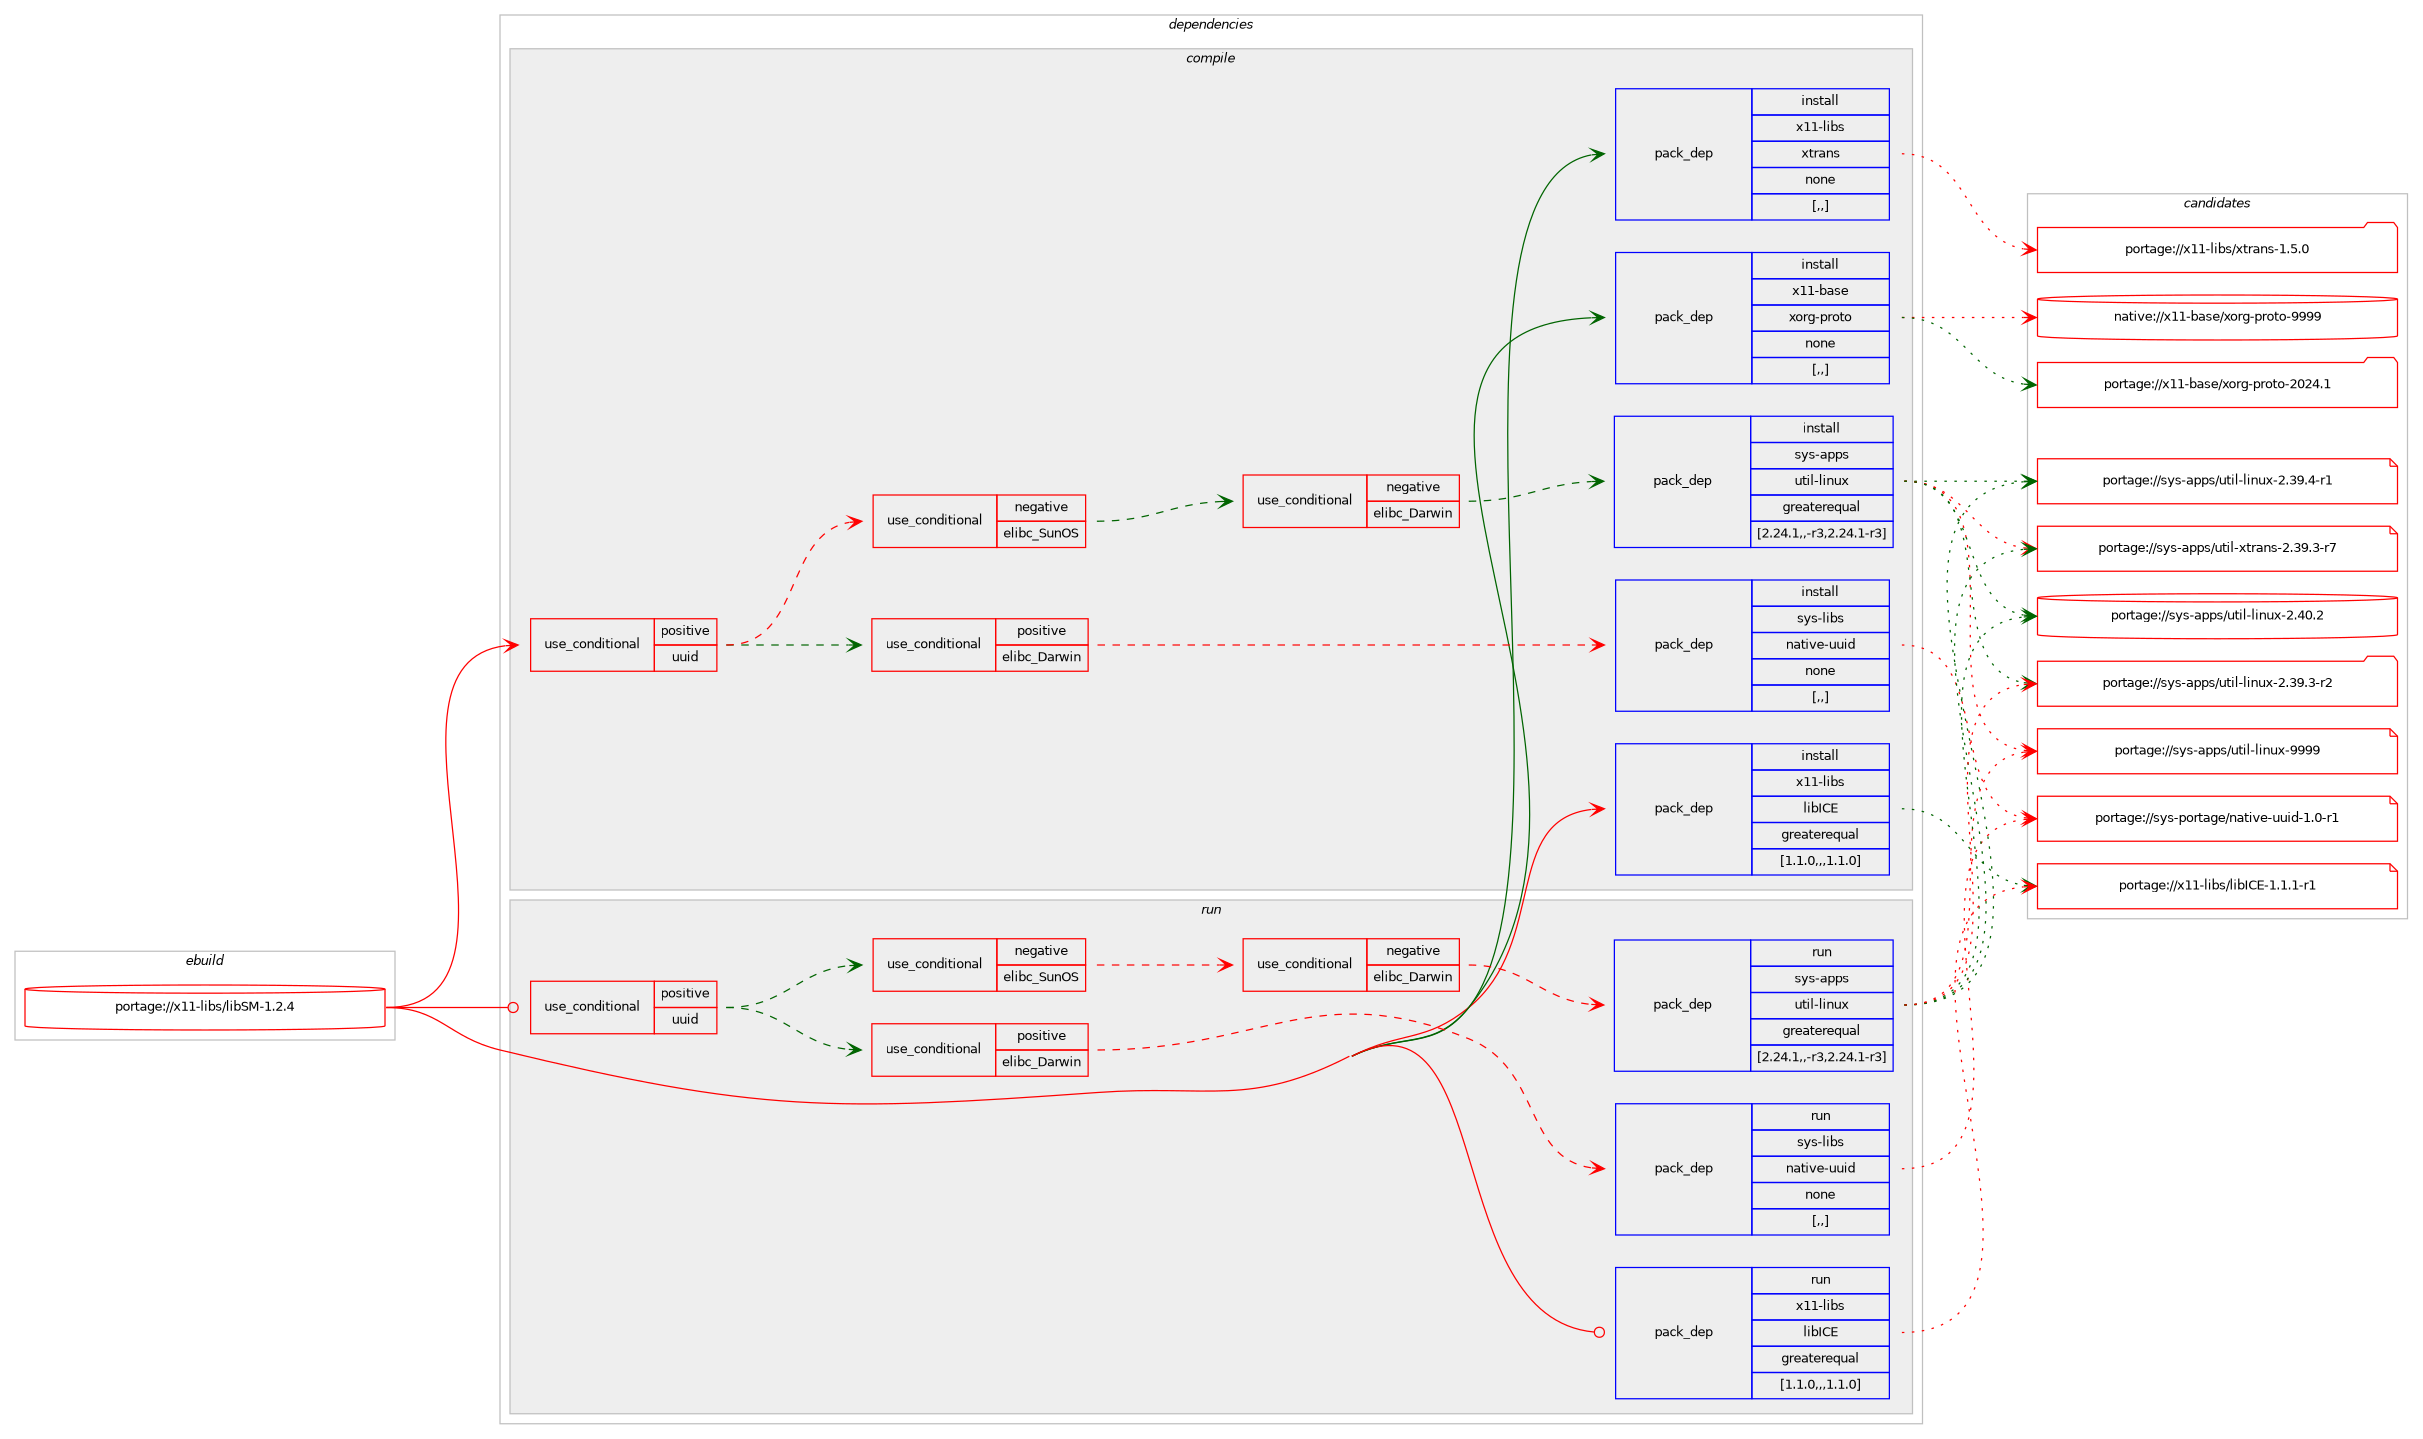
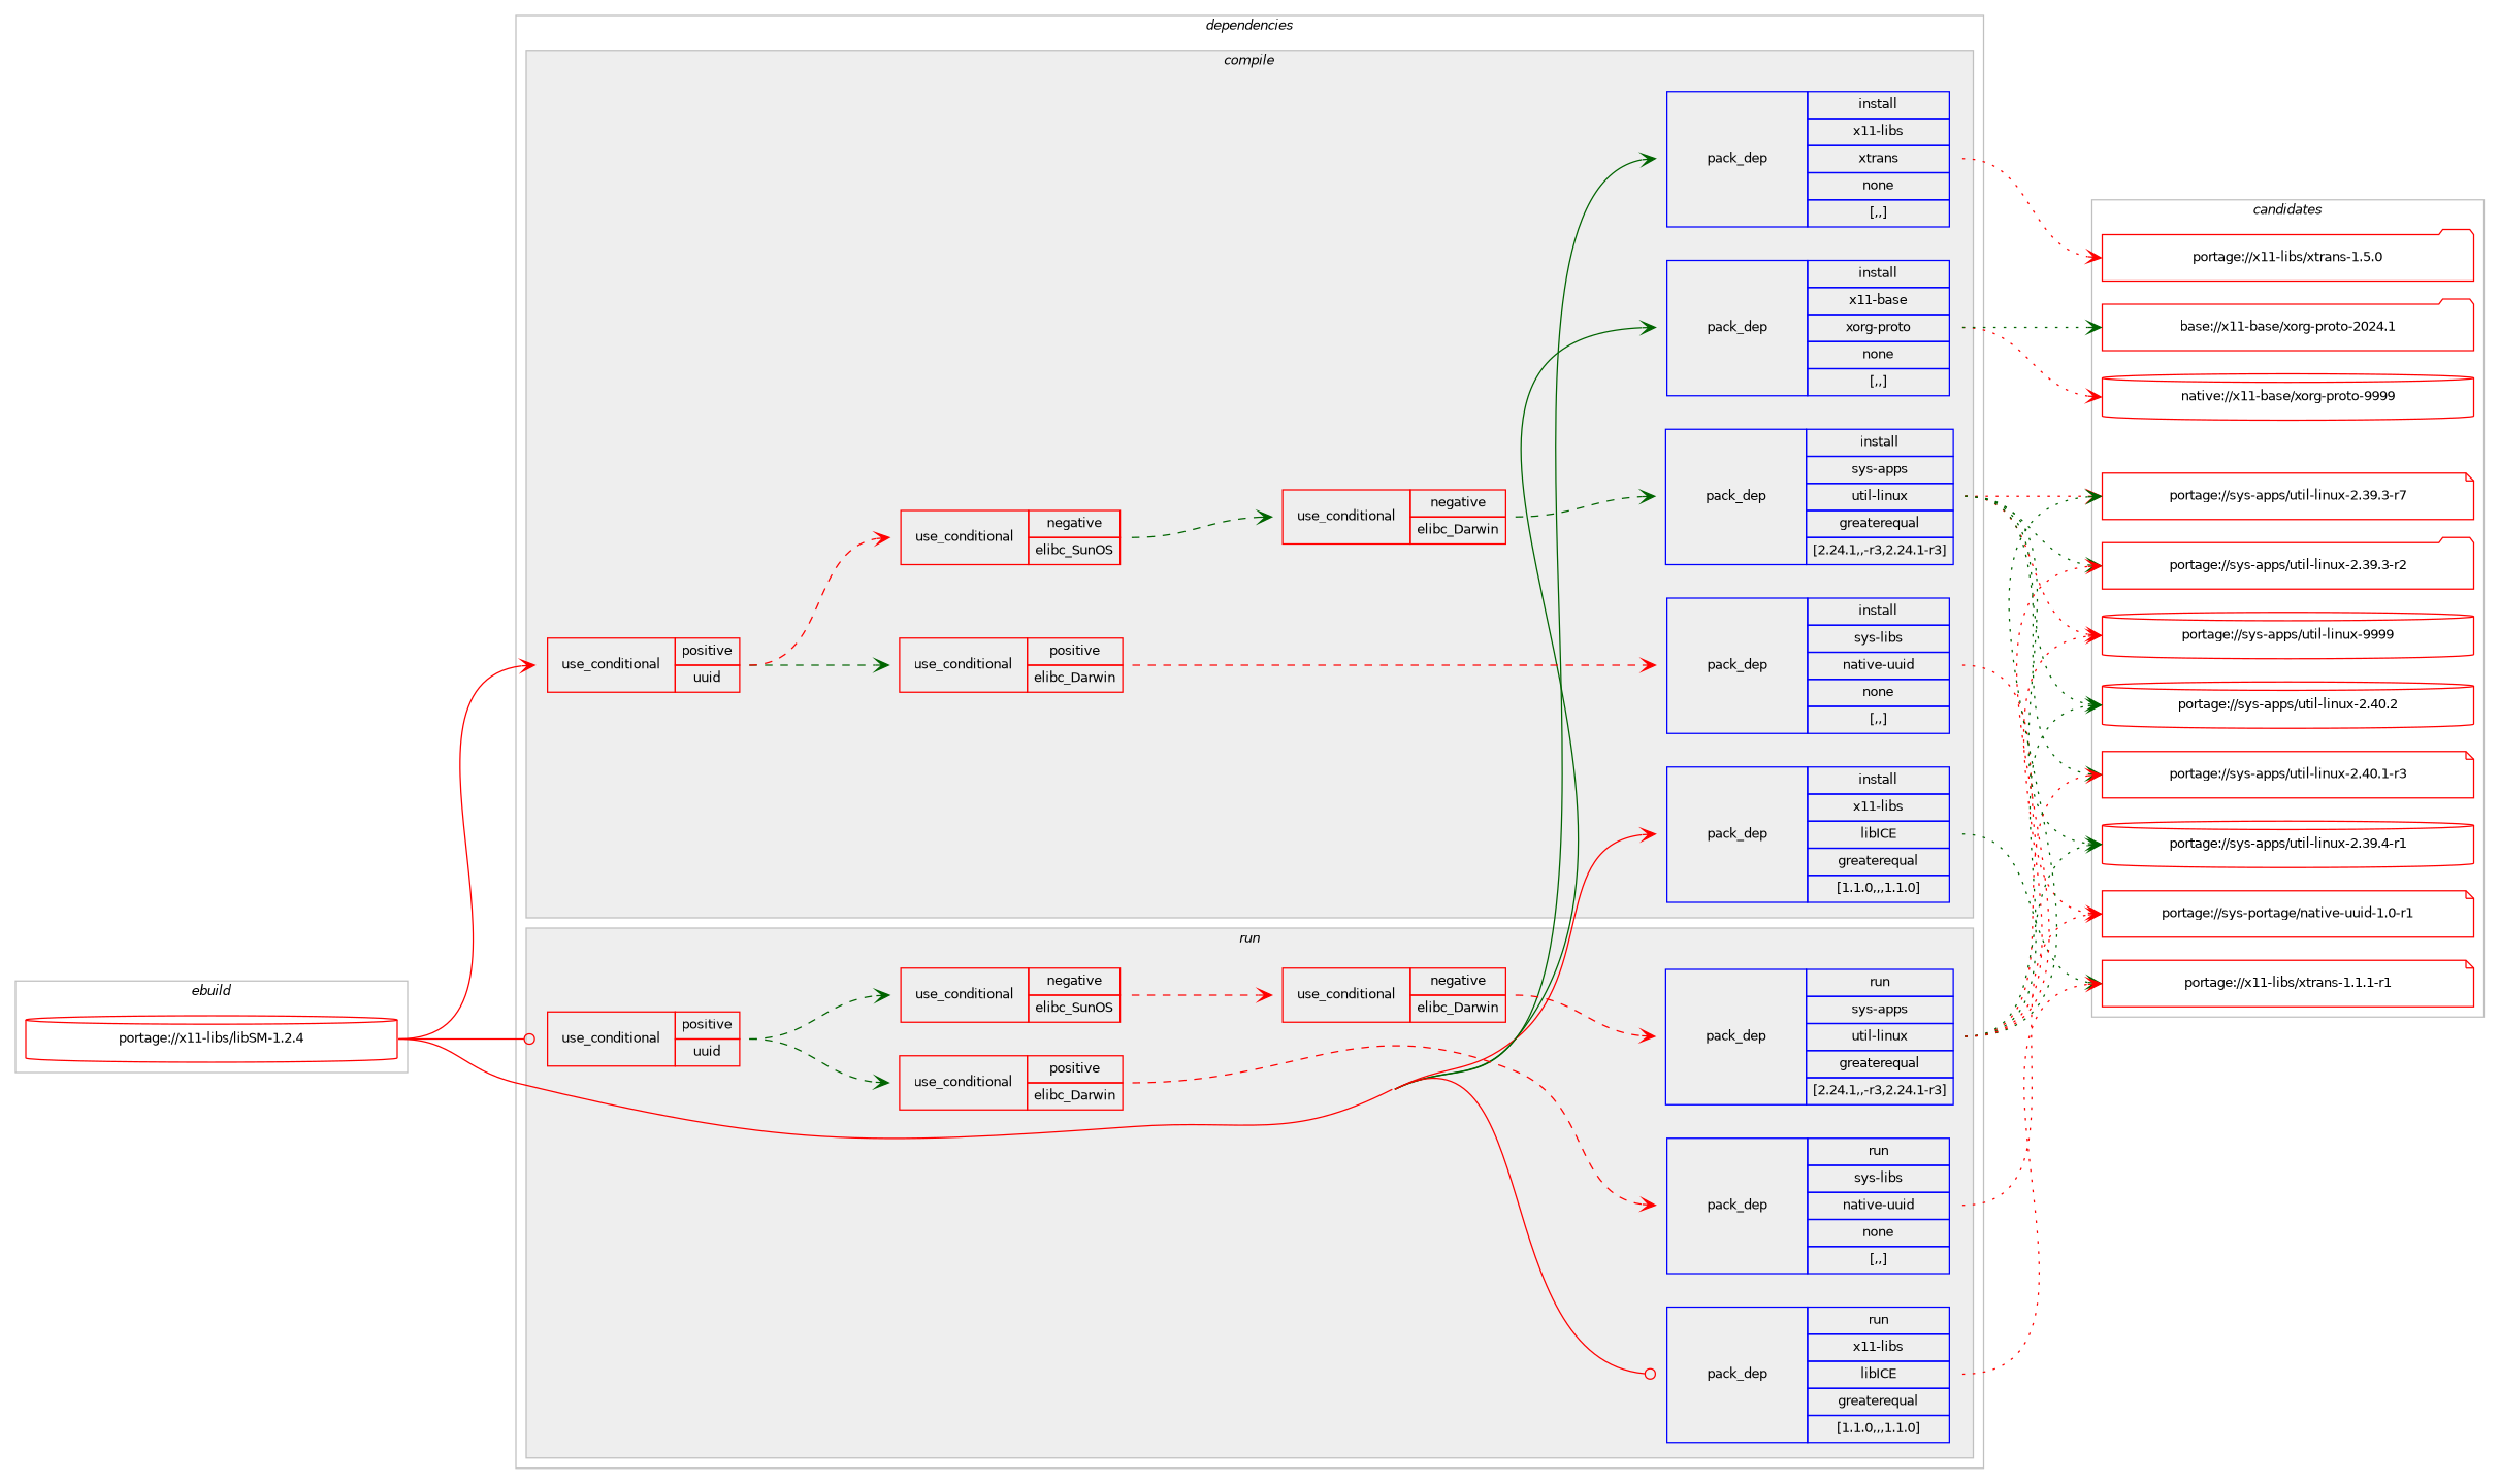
  digraph {
    compound=true
    concentrate=true
    fontname=Helvetica
    fontsize=10
    newrank=true
    rankdir=LR
    ranksep=1.5
    node [color=red fontname=Helvetica fontsize=10 shape=none]
    edge [arrowhead=vee color=red headport=w style=dotted tailport=e weight=100]
    n1 [label="portage://x11-libs/libSM-1.2.4" shape=cylinder width=4]
    n2 [color=blue label=<<TABLE BORDER="0" CELLBORDER="1" CELLSPACING="0" CELLPADDING="4" WIDTH="220"><TR><TD ROWSPAN="6" CELLPADDING="30">pack_dep</TD></TR><TR><TD WIDTH="110">install</TD></TR><TR><TD>sys-libs</TD></TR><TR><TD>native-uuid</TD></TR><TR><TD>none</TD></TR><TR><TD>[,,]</TD></TR></TABLE>>]
    n3 [label=<<TABLE BORDER="0" CELLBORDER="1" CELLSPACING="0" CELLPADDING="4"><TR><TD ROWSPAN="3" CELLPADDING="10">use_conditional</TD></TR><TR><TD>positive</TD></TR><TR><TD>elibc_Darwin</TD></TR></TABLE>>]
    n4 [color=blue label=<<TABLE BORDER="0" CELLBORDER="1" CELLSPACING="0" CELLPADDING="4" WIDTH="220"><TR><TD ROWSPAN="6" CELLPADDING="30">pack_dep</TD></TR><TR><TD WIDTH="110">install</TD></TR><TR><TD>sys-apps</TD></TR><TR><TD>util-linux</TD></TR><TR><TD>greaterequal</TD></TR><TR><TD>[2.24.1,,-r3,2.24.1-r3]</TD></TR></TABLE>>]
    n5 [label=<<TABLE BORDER="0" CELLBORDER="1" CELLSPACING="0" CELLPADDING="4"><TR><TD ROWSPAN="3" CELLPADDING="10">use_conditional</TD></TR><TR><TD>negative</TD></TR><TR><TD>elibc_Darwin</TD></TR></TABLE>>]
    n6 [label=<<TABLE BORDER="0" CELLBORDER="1" CELLSPACING="0" CELLPADDING="4"><TR><TD ROWSPAN="3" CELLPADDING="10">use_conditional</TD></TR><TR><TD>negative</TD></TR><TR><TD>elibc_SunOS</TD></TR></TABLE>>]
    n7 [label=<<TABLE BORDER="0" CELLBORDER="1" CELLSPACING="0" CELLPADDING="4"><TR><TD ROWSPAN="3" CELLPADDING="10">use_conditional</TD></TR><TR><TD>positive</TD></TR><TR><TD>uuid</TD></TR></TABLE>>]
    n8 [color=blue label=<<TABLE BORDER="0" CELLBORDER="1" CELLSPACING="0" CELLPADDING="4" WIDTH="220"><TR><TD ROWSPAN="6" CELLPADDING="30">pack_dep</TD></TR><TR><TD WIDTH="110">install</TD></TR><TR><TD>x11-base</TD></TR><TR><TD>xorg-proto</TD></TR><TR><TD>none</TD></TR><TR><TD>[,,]</TD></TR></TABLE>>]
    n9 [color=blue label=<<TABLE BORDER="0" CELLBORDER="1" CELLSPACING="0" CELLPADDING="4" WIDTH="220"><TR><TD ROWSPAN="6" CELLPADDING="30">pack_dep</TD></TR><TR><TD WIDTH="110">install</TD></TR><TR><TD>x11-libs</TD></TR><TR><TD>libICE</TD></TR><TR><TD>greaterequal</TD></TR><TR><TD>[1.1.0,,,1.1.0]</TD></TR></TABLE>>]
    n10 [color=blue label=<<TABLE BORDER="0" CELLBORDER="1" CELLSPACING="0" CELLPADDING="4" WIDTH="220"><TR><TD ROWSPAN="6" CELLPADDING="30">pack_dep</TD></TR><TR><TD WIDTH="110">install</TD></TR><TR><TD>x11-libs</TD></TR><TR><TD>xtrans</TD></TR><TR><TD>none</TD></TR><TR><TD>[,,]</TD></TR></TABLE>>]
    n11 [color=blue label=<<TABLE BORDER="0" CELLBORDER="1" CELLSPACING="0" CELLPADDING="4" WIDTH="220"><TR><TD ROWSPAN="6" CELLPADDING="30">pack_dep</TD></TR><TR><TD WIDTH="110">run</TD></TR><TR><TD>sys-libs</TD></TR><TR><TD>native-uuid</TD></TR><TR><TD>none</TD></TR><TR><TD>[,,]</TD></TR></TABLE>>]
    n12 [label=<<TABLE BORDER="0" CELLBORDER="1" CELLSPACING="0" CELLPADDING="4"><TR><TD ROWSPAN="3" CELLPADDING="10">use_conditional</TD></TR><TR><TD>positive</TD></TR><TR><TD>elibc_Darwin</TD></TR></TABLE>>]
    n13 [color=blue label=<<TABLE BORDER="0" CELLBORDER="1" CELLSPACING="0" CELLPADDING="4" WIDTH="220"><TR><TD ROWSPAN="6" CELLPADDING="30">pack_dep</TD></TR><TR><TD WIDTH="110">run</TD></TR><TR><TD>sys-apps</TD></TR><TR><TD>util-linux</TD></TR><TR><TD>greaterequal</TD></TR><TR><TD>[2.24.1,,-r3,2.24.1-r3]</TD></TR></TABLE>>]
    n14 [label=<<TABLE BORDER="0" CELLBORDER="1" CELLSPACING="0" CELLPADDING="4"><TR><TD ROWSPAN="3" CELLPADDING="10">use_conditional</TD></TR><TR><TD>negative</TD></TR><TR><TD>elibc_Darwin</TD></TR></TABLE>>]
    n15 [label=<<TABLE BORDER="0" CELLBORDER="1" CELLSPACING="0" CELLPADDING="4"><TR><TD ROWSPAN="3" CELLPADDING="10">use_conditional</TD></TR><TR><TD>negative</TD></TR><TR><TD>elibc_SunOS</TD></TR></TABLE>>]
    n16 [label=<<TABLE BORDER="0" CELLBORDER="1" CELLSPACING="0" CELLPADDING="4"><TR><TD ROWSPAN="3" CELLPADDING="10">use_conditional</TD></TR><TR><TD>positive</TD></TR><TR><TD>uuid</TD></TR></TABLE>>]
    n17 [color=blue label=<<TABLE BORDER="0" CELLBORDER="1" CELLSPACING="0" CELLPADDING="4" WIDTH="220"><TR><TD ROWSPAN="6" CELLPADDING="30">pack_dep</TD></TR><TR><TD WIDTH="110">run</TD></TR><TR><TD>x11-libs</TD></TR><TR><TD>libICE</TD></TR><TR><TD>greaterequal</TD></TR><TR><TD>[1.1.0,,,1.1.0]</TD></TR></TABLE>>]
    n18 [label="portage://sys-portage/native-uuid-1.0-r1" shape=note width=4]
-   n19 [label="portage://sys-apps/util-linux-9999" shape=note width=4]
+   n19 [label="portage://sys-apps/util-linux-9999" shape=cylinder width=4]
    n20 [label="portage://sys-apps/util-linux-2.40.2" shape=cylinder width=4]
-   n22 [label="portage://sys-apps/util-linux-2.39.4-r1" shape=note width=4]
-   n23 [label="portage://sys-apps/util-xtrans-2.39.3-r7" shape=note width=4]
+   n21 [label="portage://sys-apps/util-linux-2.40.1-r3" shape=note width=4]
+   n22 [label="portage://sys-apps/util-linux-2.39.4-r1" shape=cylinder width=4]
+   n23 [label="portage://sys-apps/util-linux-2.39.3-r7" shape=note width=4]
    n24 [label="portage://sys-apps/util-linux-2.39.3-r2" shape=folder width=4]
    n25 [label="native://x11-base/xorg-proto-9999" shape=cylinder width=4]
-   n26 [label="portage://x11-base/xorg-proto-2024.1" shape=folder width=4]
-   n27 [label="portage://x11-libs/libICE-1.1.1-r1" shape=note width=4]
+   n26 [label="base://x11-base/xorg-proto-2024.1" shape=folder width=4]
+   n27 [label="portage://x11-libs/xtrans-1.1.1-r1" shape=note width=4]
    n28 [label="portage://x11-libs/xtrans-1.5.0" shape=folder width=4]
    subgraph cluster_1 {
      color=gray
      label=<<i>ebuild</i>>
      n1
    }
    subgraph cluster_2 {
      color=gray
      label=<<i>dependencies</i>>
      subgraph cluster_3 {
        color=gray
        fillcolor="#eeeeee"
        label=<<i>compile</i>>
        style=filled
        subgraph sub_4 {
          color=gray
          fillcolor="#eeeeee"
          label=<<i>compile</i>>
          style=filled
          n7
          subgraph sub_5 {
            color=gray
            fillcolor="#eeeeee"
            label=<<i>compile</i>>
            style=filled
            n3
            subgraph sub_6 {
              color=gray
              fillcolor="#eeeeee"
              label=<<i>compile</i>>
              style=filled
              n2
            }
          }
          subgraph sub_7 {
            color=gray
            fillcolor="#eeeeee"
            label=<<i>compile</i>>
            style=filled
            n6
            subgraph sub_8 {
              color=gray
              fillcolor="#eeeeee"
              label=<<i>compile</i>>
              style=filled
              n5
              subgraph sub_9 {
                color=gray
                fillcolor="#eeeeee"
                label=<<i>compile</i>>
                style=filled
                n4
              }
            }
          }
        }
        subgraph sub_10 {
          color=gray
          fillcolor="#eeeeee"
          label=<<i>compile</i>>
          style=filled
          n8
        }
        subgraph sub_11 {
          color=gray
          fillcolor="#eeeeee"
          label=<<i>compile</i>>
          style=filled
          n9
        }
        subgraph sub_12 {
          color=gray
          fillcolor="#eeeeee"
          label=<<i>compile</i>>
          style=filled
          n10
        }
      }
      subgraph cluster_13 {
        color=gray
        fillcolor="#eeeeee"
        label=<<i>compile and run</i>>
        style=filled
      }
      subgraph cluster_14 {
        color=gray
        fillcolor="#eeeeee"
        label=<<i>run</i>>
        style=filled
        subgraph sub_15 {
          color=gray
          fillcolor="#eeeeee"
          label=<<i>run</i>>
          style=filled
          n16
          subgraph sub_16 {
            color=gray
            fillcolor="#eeeeee"
            label=<<i>run</i>>
            style=filled
            n12
            subgraph sub_17 {
              color=gray
              fillcolor="#eeeeee"
              label=<<i>run</i>>
              style=filled
              n11
            }
          }
          subgraph sub_18 {
            color=gray
            fillcolor="#eeeeee"
            label=<<i>run</i>>
            style=filled
            n15
            subgraph sub_19 {
              color=gray
              fillcolor="#eeeeee"
              label=<<i>run</i>>
              style=filled
              n14
              subgraph sub_20 {
                color=gray
                fillcolor="#eeeeee"
                label=<<i>run</i>>
                style=filled
                n13
              }
            }
          }
        }
        subgraph sub_21 {
          color=gray
          fillcolor="#eeeeee"
          label=<<i>run</i>>
          style=filled
          n17
        }
      }
    }
    subgraph cluster_22 {
      color=gray
      label=<<i>candidates</i>>
      rank=same
      subgraph sub_23 {
        color=black
        label=<<i>candidates</i>>
        nodesep=1
        rank=same
        n18
      }
      subgraph sub_24 {
        color=black
        label=<<i>candidates</i>>
        nodesep=1
        rank=same
        n19
        n20
+       n21
        n22
        n23
        n24
      }
      subgraph sub_25 {
        color=black
        label=<<i>candidates</i>>
        nodesep=1
        rank=same
        n25
        n26
      }
      subgraph sub_26 {
        color=black
        label=<<i>candidates</i>>
        nodesep=1
        rank=same
        n27
      }
      subgraph sub_27 {
        color=black
        label=<<i>candidates</i>>
        nodesep=1
        rank=same
        n28
      }
      subgraph sub_28 {
        color=black
        label=<<i>candidates</i>>
        nodesep=1
        rank=same
        n18
      }
      subgraph sub_29 {
        color=black
        label=<<i>candidates</i>>
        nodesep=1
        rank=same
        n19
        n20
+       n21
        n22
        n23
        n24
      }
      subgraph sub_30 {
        color=black
        label=<<i>candidates</i>>
        nodesep=1
        rank=same
        n27
      }
    }
    n1 -> n7 [style=solid weight=20]
    n1 -> n8 [color=darkgreen style=solid weight=20]
    n1 -> n9 [style=solid weight=20]
    n1 -> n10 [color=darkgreen style=solid weight=20]
    n1 -> n16 [arrowhead=odot style=solid weight=20]
    n1 -> n17 [arrowhead=odot style=solid weight=20]
    n2 -> n18
    n3 -> n2 [style=dashed weight=20]
    n4 -> n19
    n4 -> n20 [color=darkgreen]
+   n4 -> n21 [color=darkgreen]
    n4 -> n22 [color=darkgreen]
    n4 -> n23
    n4 -> n24 [color=darkgreen]
    n5 -> n4 [color=darkgreen style=dashed weight=20]
    n6 -> n5 [color=darkgreen style=dashed weight=20]
    n7 -> n3 [color=darkgreen style=dashed weight=20]
    n7 -> n6 [style=dashed weight=20]
    n8 -> n25
    n8 -> n26 [color=darkgreen]
    n9 -> n27 [color=darkgreen]
    n10 -> n28
    n11 -> n18
    n12 -> n11 [style=dashed weight=20]
    n13 -> n19
    n13 -> n20 [color=darkgreen]
+   n13 -> n21
    n13 -> n22 [color=darkgreen]
    n13 -> n23 [color=darkgreen]
    n13 -> n24
    n14 -> n13 [style=dashed weight=20]
    n15 -> n14 [style=dashed weight=20]
    n16 -> n12 [color=darkgreen style=dashed weight=20]
    n16 -> n15 [color=darkgreen style=dashed weight=20]
    n17 -> n27
  }
